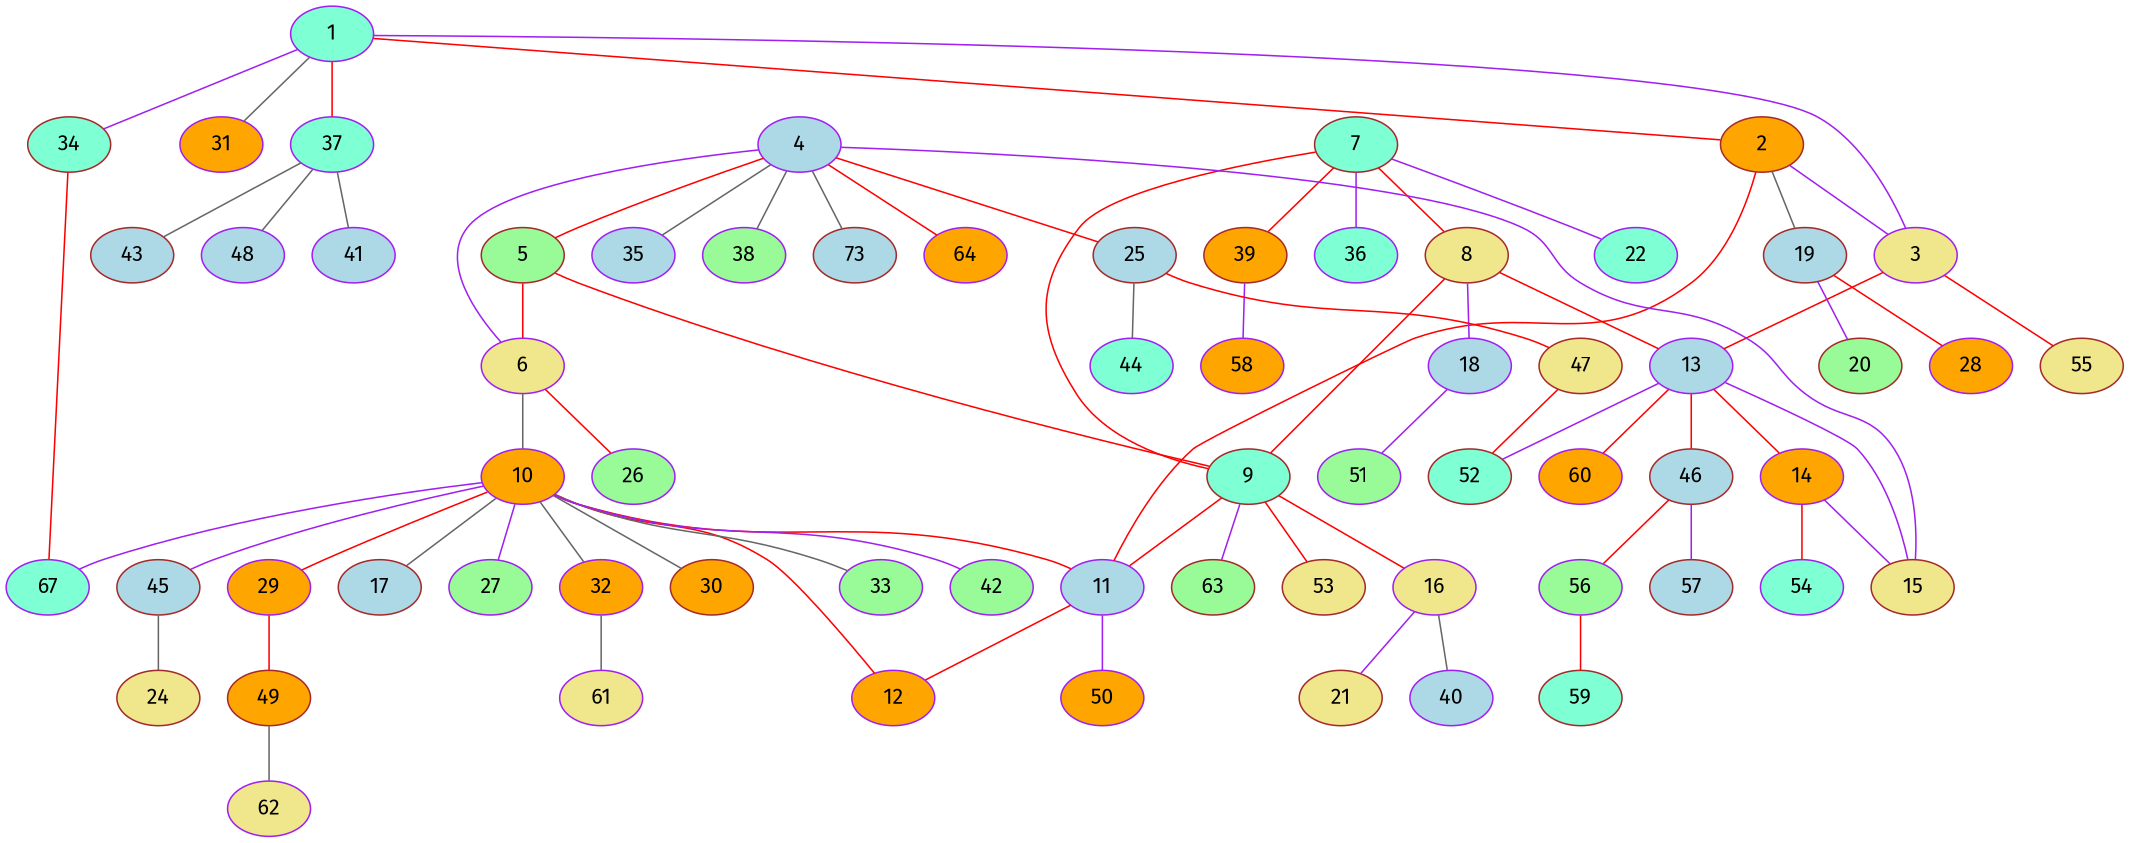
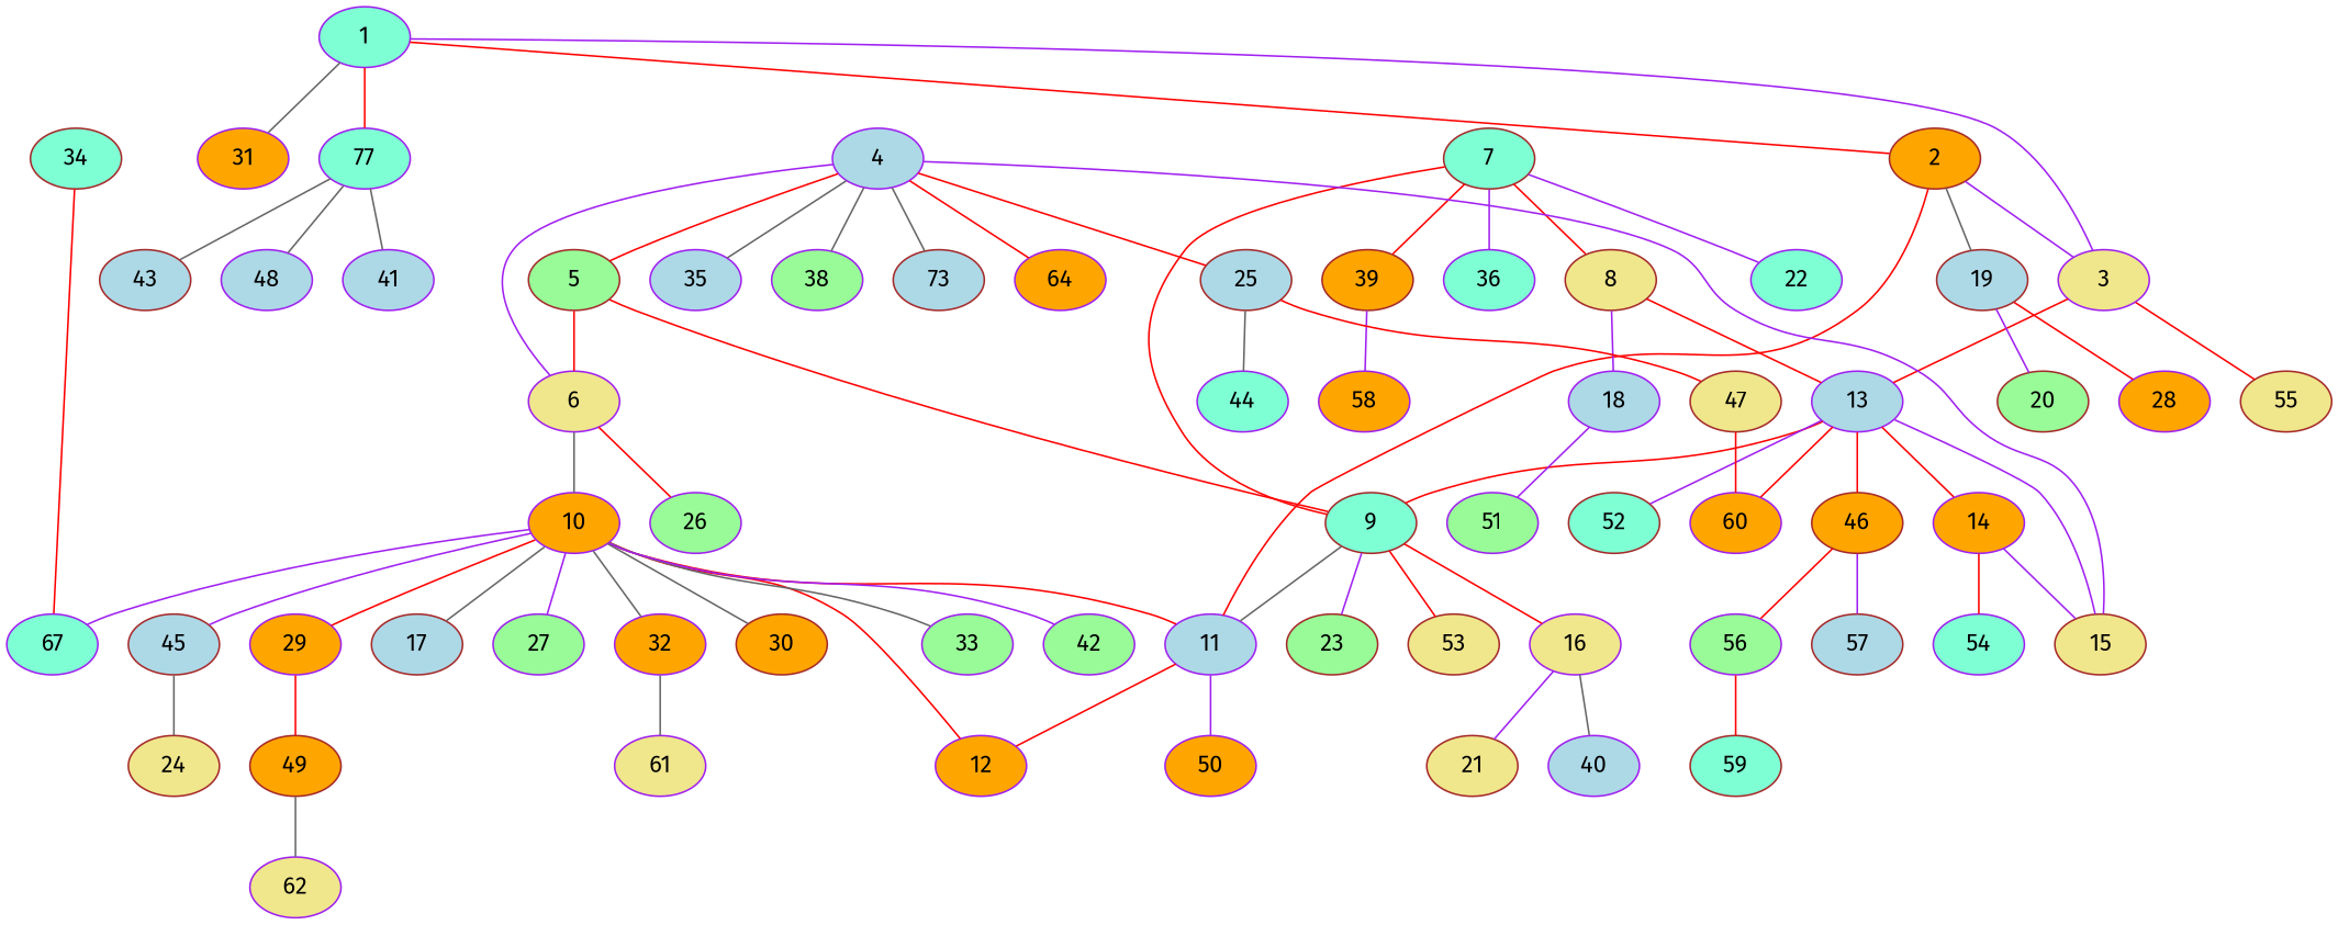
  graph {
    fontname="Fira Sans"
    node [color=purple fillcolor=orange fontname="Fira Sans" style=filled]
    edge [color=red fontname="Fira Sans"]
    1 [fillcolor=aquamarine]
    2 [color=brown]
    3 [fillcolor=khaki]
    31
    34 [color=brown fillcolor=aquamarine]
-   37 [fillcolor=aquamarine]
+   37 [fillcolor=aquamarine label=77]
    11 [fillcolor=lightblue]
    19 [color=brown fillcolor=lightblue]
    13 [fillcolor=lightblue]
    55 [color=brown fillcolor=khaki]
    5 [color=brown fillcolor=palegreen]
    6 [fillcolor=khaki]
    9 [color=brown fillcolor=aquamarine]
    n14 [fillcolor=aquamarine label=67]
    41 [fillcolor=lightblue]
    43 [color=brown fillcolor=lightblue]
    48 [fillcolor=lightblue]
    12
    50
    20 [color=brown fillcolor=palegreen]
    28
    7 [color=brown fillcolor=aquamarine]
    8 [color=brown fillcolor=khaki]
    22 [fillcolor=aquamarine]
    36 [fillcolor=aquamarine]
    39 [color=brown]
    15 [color=brown fillcolor=khaki]
    14
-   46 [color=brown fillcolor=lightblue]
+   46 [color=brown]
    52 [color=brown fillcolor=aquamarine]
    60
    4 [fillcolor=lightblue]
    25 [color=brown fillcolor=lightblue]
    35 [fillcolor=lightblue]
    38 [fillcolor=palegreen]
    n36 [color=brown fillcolor=lightblue label=73]
    64
    10
    26 [fillcolor=palegreen]
    44 [fillcolor=aquamarine]
    47 [color=brown fillcolor=khaki]
    16 [fillcolor=khaki]
-   23 [color=brown fillcolor=palegreen label=63]
+   23 [color=brown fillcolor=palegreen]
    53 [color=brown fillcolor=khaki]
    17 [color=brown fillcolor=lightblue]
    27 [fillcolor=palegreen]
    29
    30 [color=brown]
    32
    33 [fillcolor=palegreen]
    42 [fillcolor=palegreen]
    45 [color=brown fillcolor=lightblue]
    18 [fillcolor=lightblue]
    58
    51 [fillcolor=palegreen]
    21 [color=brown fillcolor=khaki]
    40 [fillcolor=lightblue]
    54 [fillcolor=aquamarine]
    24 [color=brown fillcolor=khaki]
    49 [color=brown]
    61 [fillcolor=khaki]
    56 [fillcolor=palegreen]
    57 [color=brown fillcolor=lightblue]
    62 [fillcolor=khaki]
    59 [color=brown fillcolor=aquamarine]
    1 -- 2
    1 -- 3 [color=purple]
    1 -- 31 [color=gray40]
-   1 -- 34 [color=purple]
    1 -- 37
    2 -- 3 [color=purple]
    2 -- 11
    2 -- 19 [color=gray40]
    3 -- 13
    3 -- 55
    34 -- n14
    37 -- 41 [color=gray40]
    37 -- 43 [color=gray40]
    37 -- 48 [color=gray40]
    11 -- 12
    11 -- 50 [color=purple]
    19 -- 20 [color=purple]
    19 -- 28
    13 -- 15 [color=purple]
    13 -- 14
    13 -- 46
    13 -- 52 [color=purple]
    13 -- 60
    5 -- 6
    5 -- 9
    6 -- 10 [color=gray40]
    6 -- 26
-   9 -- 11
+   9 -- 11 [color=gray40]
    9 -- 16
    9 -- 23 [color=purple]
    9 -- 53
    7 -- 9
    7 -- 8
    7 -- 22 [color=purple]
    7 -- 36 [color=purple]
    7 -- 39
    8 -- 13
-   8 -- 9
+   13 -- 9
    8 -- 18 [color=purple]
    39 -- 58 [color=purple]
    14 -- 15 [color=purple]
    14 -- 54
    46 -- 56
    46 -- 57 [color=purple]
    4 -- 5
    4 -- 6 [color=purple]
    4 -- 15 [color=purple]
    4 -- 25
    4 -- 35 [color=gray40]
    4 -- 38 [color=gray40]
    4 -- n36 [color=gray40]
    4 -- 64
    25 -- 44 [color=gray40]
    25 -- 47
    10 -- 11
    10 -- n14 [color=purple]
    10 -- 12
    10 -- 17 [color=gray40]
    10 -- 27 [color=purple]
    10 -- 29
    10 -- 30 [color=gray40]
    10 -- 32 [color=gray40]
    10 -- 33 [color=gray40]
    10 -- 42 [color=purple]
    10 -- 45 [color=purple]
-   47 -- 52
+   47 -- 60
    16 -- 21 [color=purple]
    16 -- 40 [color=gray40]
    29 -- 49
    32 -- 61 [color=gray40]
    45 -- 24 [color=gray40]
    18 -- 51 [color=purple]
    49 -- 62 [color=gray40]
    56 -- 59
  }
